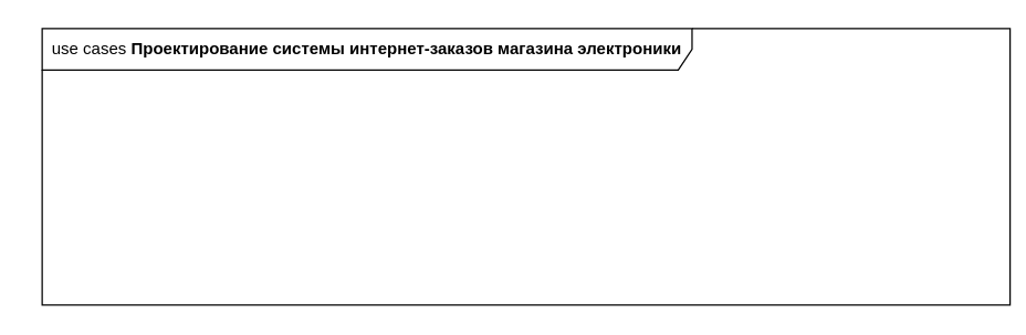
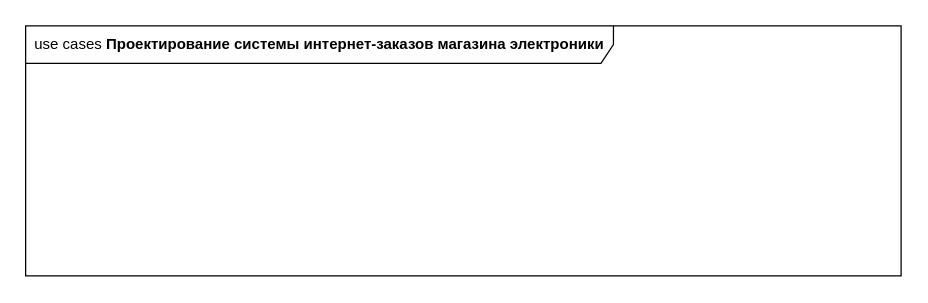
  <mxCell id="0" />
  <mxCell id="1" parent="0" />
- <mxCell id="2" value="use cases &lt;b&gt;Проектирование системы интернет-заказов магазина электроники&lt;/b&gt;" style="shape=umlFrame;whiteSpace=wrap;html=1;width=470;height=30;" vertex="1" parent="1"><mxGeometry x="30" y="20" width="700" height="200" as="geometry" /></mxCell>
+ <mxCell id="2" value="use cases &lt;b&gt;Проектирование системы интернет-заказов магазина электроники&lt;/b&gt;" style="shape=umlFrame;whiteSpace=wrap;html=1;width=470;height=30;" vertex="1" parent="1"><mxGeometry x="20" y="20" width="700" height="200" as="geometry" /></mxCell>
